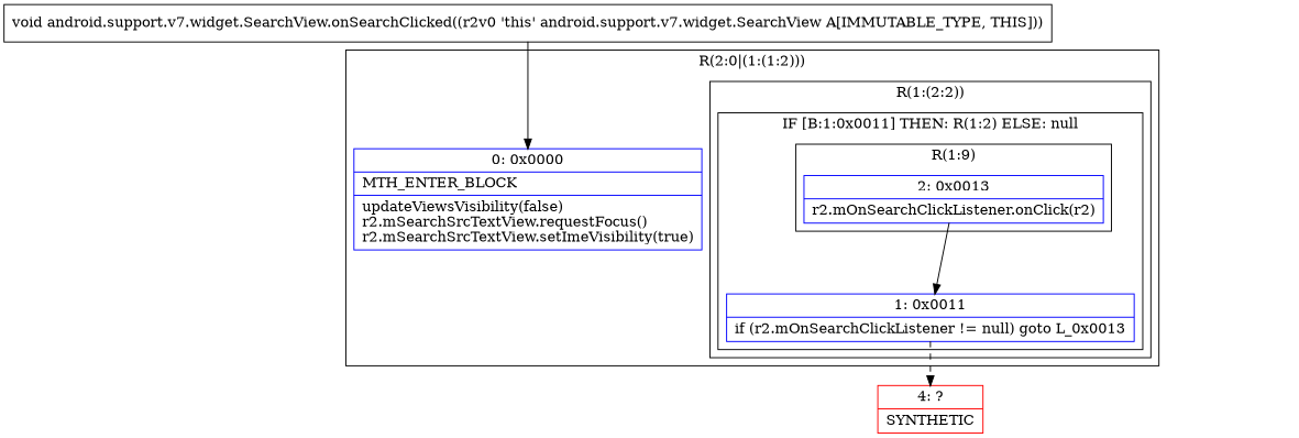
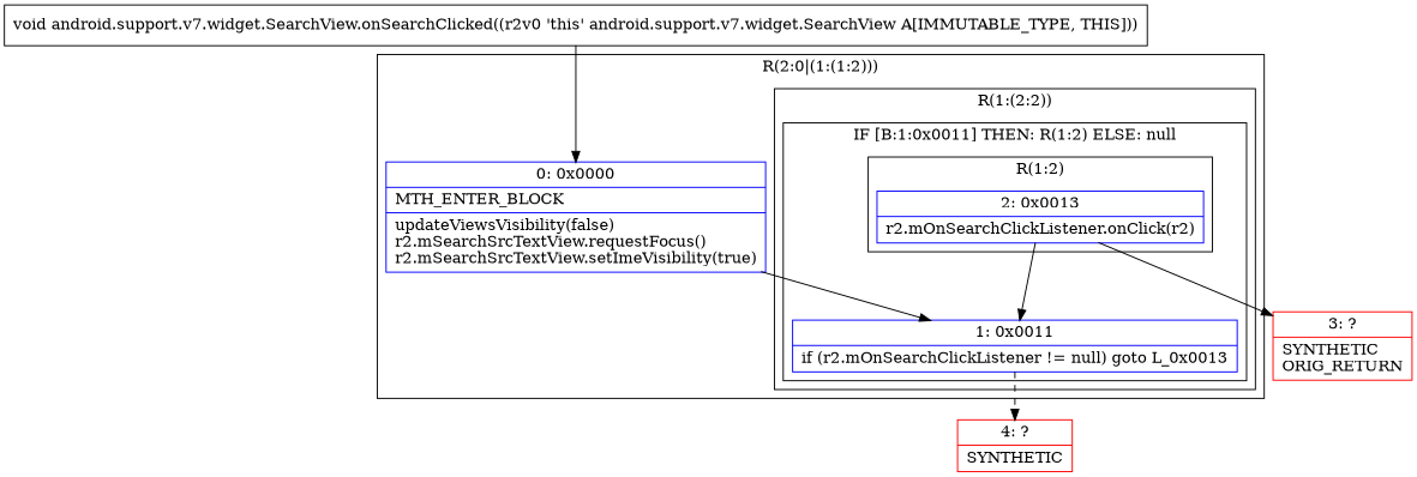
  digraph {
    node [color=blue shape=record]
    n1 [label="{2\:\ 0x0013|r2.mOnSearchClickListener.onClick(r2)\l}"]
    n2 [label="{1\:\ 0x0011|if (r2.mOnSearchClickListener != null) goto L_0x0013\l}"]
    n3 [label="{0\:\ 0x0000|MTH_ENTER_BLOCK\l|updateViewsVisibility(false)\lr2.mSearchSrcTextView.requestFocus()\lr2.mSearchSrcTextView.setImeVisibility(true)\l}"]
+   n4 [color=red label="{3\:\ ?|SYNTHETIC\lORIG_RETURN\l}"]
    n5 [color=red label="{4\:\ ?|SYNTHETIC\l}"]
    n6 [label="{void android.support.v7.widget.SearchView.onSearchClicked((r2v0 'this' android.support.v7.widget.SearchView A[IMMUTABLE_TYPE, THIS])) }" color=""]
    subgraph cluster_1 {
      label="R(2:0|(1:(1:2)))"
      n3
      subgraph cluster_2 {
        label="R(1:(2:2))"
        subgraph cluster_3 {
          label="IF [B:1:0x0011] THEN: R(1:2) ELSE: null"
          n2
          subgraph cluster_4 {
-           label="R(1:9)"
+           label="R(1:2)"
            n1
          }
        }
      }
    }
    n1 -> n2
+   n1 -> n4
    n2 -> n5 [style=dashed]
+   n3 -> n2
    n6 -> n3
  }
